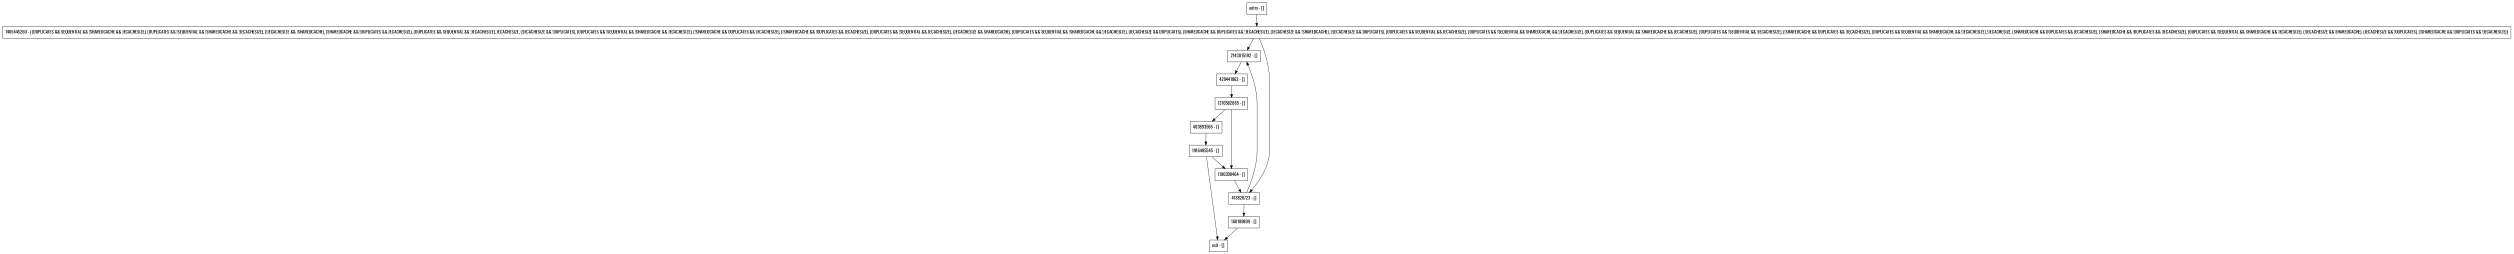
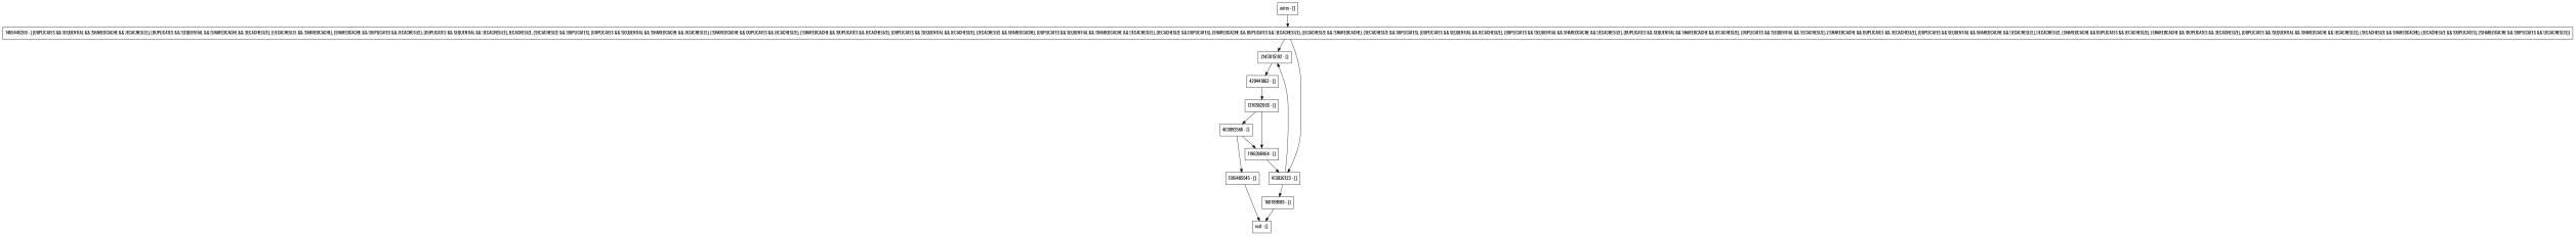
  digraph {
    fontname=Oswald
    node [fontname=Oswald shape=record]
    edge [fontname=Oswald]
    n1 [label="1465445260 - [(DUPLICATES && SEQUENTIAL && !SHAREDCACHE && JECACHESIZE), (DUPLICATES && !SEQUENTIAL && !SHAREDCACHE && !JECACHESIZE), (!JECACHESIZE && !SHAREDCACHE), (SHAREDCACHE && !DUPLICATES && JECACHESIZE), (DUPLICATES && SEQUENTIAL && !JECACHESIZE), JECACHESIZE, (!JECACHESIZE && !DUPLICATES), (DUPLICATES && !SEQUENTIAL && !SHAREDCACHE && JECACHESIZE), (!SHAREDCACHE && DUPLICATES && JECACHESIZE), (!SHAREDCACHE && !DUPLICATES && JECACHESIZE), (DUPLICATES && !SEQUENTIAL && JECACHESIZE), (JECACHESIZE && SHAREDCACHE), (DUPLICATES && SEQUENTIAL && !SHAREDCACHE && !JECACHESIZE), (JECACHESIZE && DUPLICATES), (SHAREDCACHE && DUPLICATES && !JECACHESIZE), (JECACHESIZE && !SHAREDCACHE), (!JECACHESIZE && DUPLICATES), (DUPLICATES && SEQUENTIAL && JECACHESIZE), (DUPLICATES && !SEQUENTIAL && SHAREDCACHE && !JECACHESIZE), (DUPLICATES && SEQUENTIAL && SHAREDCACHE && JECACHESIZE), (DUPLICATES && !SEQUENTIAL && !JECACHESIZE), (!SHAREDCACHE && DUPLICATES && !JECACHESIZE), (DUPLICATES && SEQUENTIAL && SHAREDCACHE && !JECACHESIZE), !JECACHESIZE, (SHAREDCACHE && DUPLICATES && JECACHESIZE), (SHAREDCACHE && !DUPLICATES && !JECACHESIZE), (DUPLICATES && !SEQUENTIAL && SHAREDCACHE && JECACHESIZE), (!JECACHESIZE && SHAREDCACHE), (JECACHESIZE && !DUPLICATES), (!SHAREDCACHE && !DUPLICATES && !JECACHESIZE)]"]
    n2 [label="2143015192 - []"]
    n3 [label="413826723 - []"]
    n4 [label="429441863 - []"]
    n5 [label="160189809 - []"]
    n6 [label="exit - []"]
    n7 [label="1376582065 - []"]
    n8 [label="403893566 - []"]
    n9 [label="1196398464 - []"]
    n10 [label="1916485545 - []"]
    n11 [label="entry - []"]
    n1 -> n2
    n1 -> n3
    n2 -> n4
    n3 -> n2
    n3 -> n5
    n4 -> n7
    n5 -> n6
    n7 -> n8
    n7 -> n9
-   n10 -> n9
+   n8 -> n9
    n8 -> n10
    n9 -> n3
    n10 -> n6
    n11 -> n1
  }
